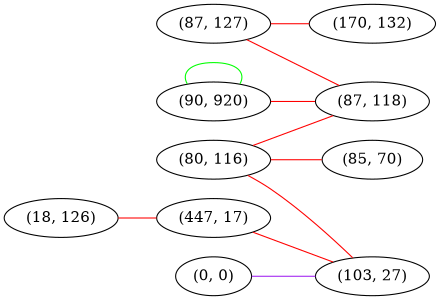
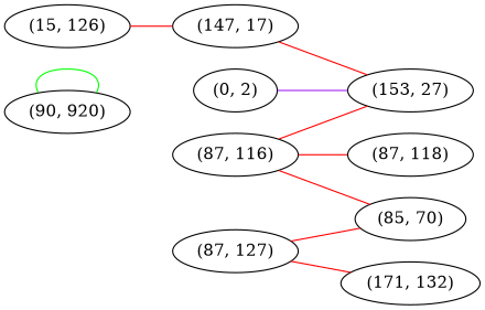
  graph {
    rankdir=LR
    edge [color=red weight=1]
    n1 [label="(90, 920)"]
    "(87, 118)"
-   "(0, 0)"
-   "(153, 27)" [label="(103, 27)"]
+   "(0, 0)" [label="(0, 2)"]
+   "(153, 27)"
    "(87, 127)"
-   "(170, 132)"
-   "(15, 126)" [label="(18, 126)"]
-   "(147, 17)" [label="(447, 17)"]
-   "(87, 116)" [label="(80, 116)"]
+   "(170, 132)" [label="(171, 132)"]
+   "(15, 126)"
+   "(147, 17)"
+   "(87, 116)"
    "(85, 70)"
    n1 -- n1 [color=green weight=2]
-   n1 -- "(87, 118)"
    "(0, 0)" -- "(153, 27)" [color=purple weight=4]
-   "(87, 127)" -- "(87, 118)"
+   "(87, 127)" -- "(85, 70)"
    "(87, 127)" -- "(170, 132)"
    "(15, 126)" -- "(147, 17)"
    "(147, 17)" -- "(153, 27)"
    "(87, 116)" -- "(87, 118)"
    "(87, 116)" -- "(153, 27)"
    "(87, 116)" -- "(85, 70)"
  }
